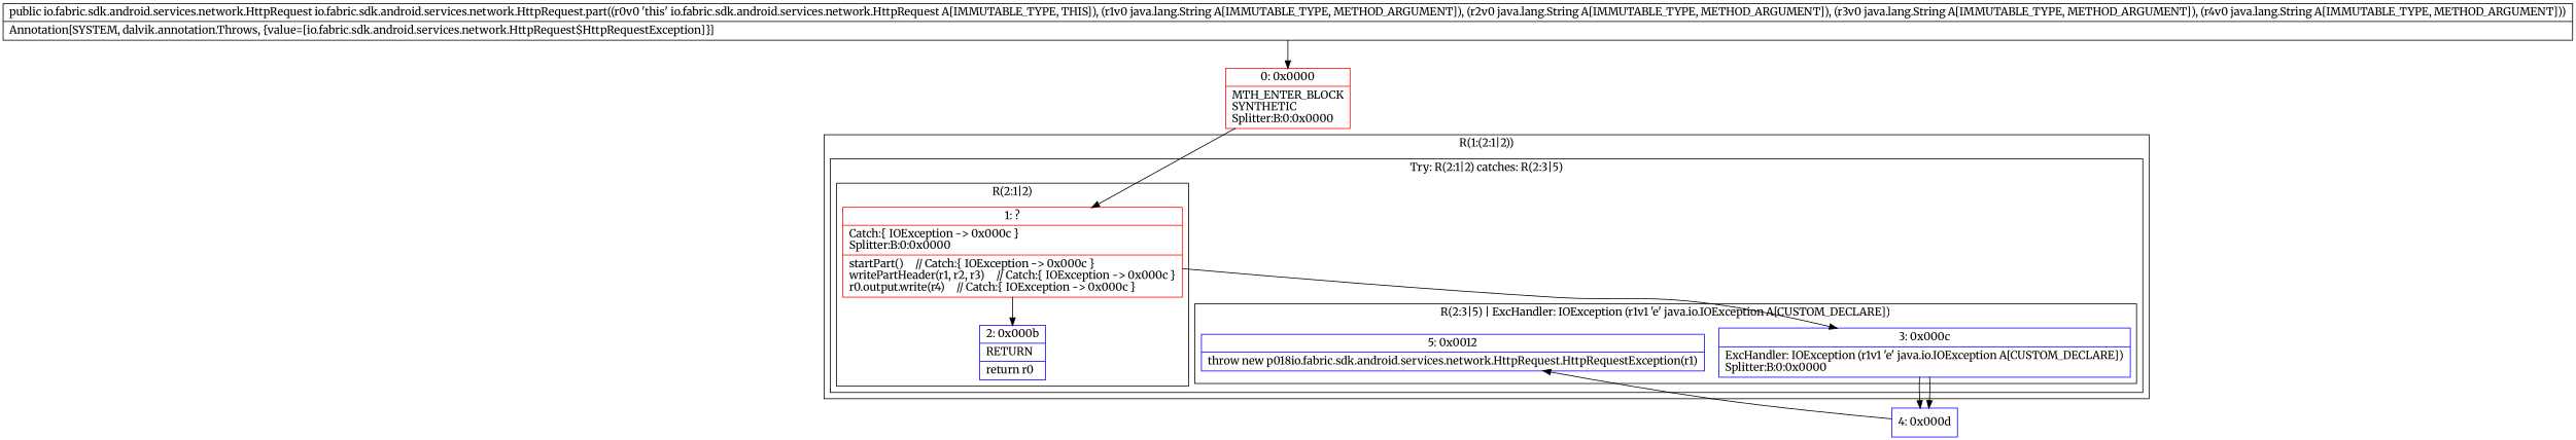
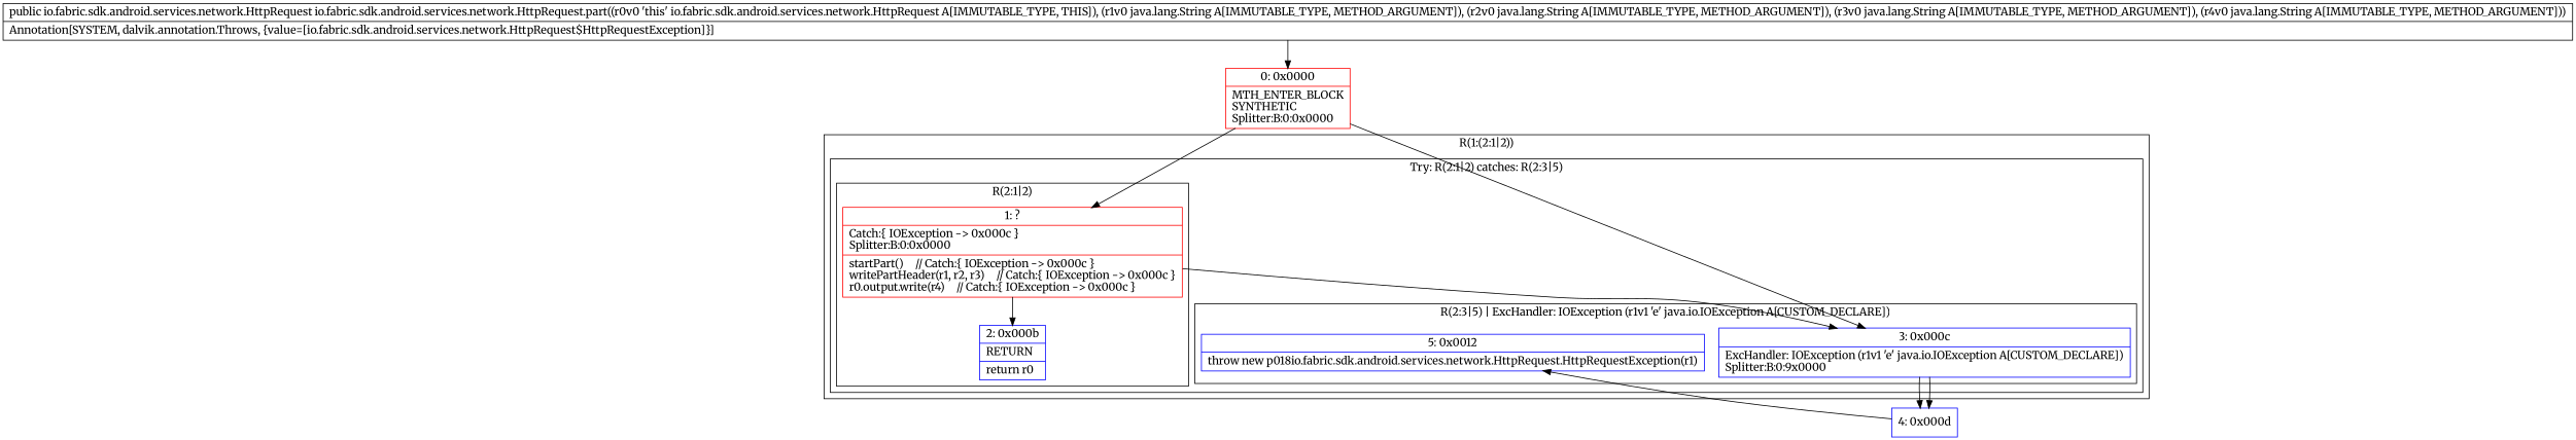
  digraph {
    fontname=Merriweather
    node [color=blue fontname=Merriweather shape=record]
    edge [fontname=Merriweather]
    n1 [color=red label="{1\:\ ?|Catch:\{ IOException \-\> 0x000c \}\lSplitter:B:0:0x0000\l|startPart()     \/\/ Catch:\{ IOException \-\> 0x000c \}\lwritePartHeader(r1, r2, r3)     \/\/ Catch:\{ IOException \-\> 0x000c \}\lr0.output.write(r4)     \/\/ Catch:\{ IOException \-\> 0x000c \}\l}"]
    n2 [label="{2\:\ 0x000b|RETURN\l|return r0\l}"]
-   n3 [label="{3\:\ 0x000c|ExcHandler: IOException (r1v1 'e' java.io.IOException A[CUSTOM_DECLARE])\lSplitter:B:0:0x0000\l}"]
+   n3 [label="{3\:\ 0x000c|ExcHandler: IOException (r1v1 'e' java.io.IOException A[CUSTOM_DECLARE])\lSplitter:B:0:9x0000\l}"]
    n4 [label="{5\:\ 0x0012|throw new p018io.fabric.sdk.android.services.network.HttpRequest.HttpRequestException(r1)\l}"]
    n5 [label="{4\:\ 0x000d}"]
    n6 [color=red label="{0\:\ 0x0000|MTH_ENTER_BLOCK\lSYNTHETIC\lSplitter:B:0:0x0000\l}"]
    n7 [label="{public io.fabric.sdk.android.services.network.HttpRequest io.fabric.sdk.android.services.network.HttpRequest.part((r0v0 'this' io.fabric.sdk.android.services.network.HttpRequest A[IMMUTABLE_TYPE, THIS]), (r1v0 java.lang.String A[IMMUTABLE_TYPE, METHOD_ARGUMENT]), (r2v0 java.lang.String A[IMMUTABLE_TYPE, METHOD_ARGUMENT]), (r3v0 java.lang.String A[IMMUTABLE_TYPE, METHOD_ARGUMENT]), (r4v0 java.lang.String A[IMMUTABLE_TYPE, METHOD_ARGUMENT]))  | Annotation[SYSTEM, dalvik.annotation.Throws, \{value=[io.fabric.sdk.android.services.network.HttpRequest$HttpRequestException]\}]\l}" color=""]
    subgraph cluster_1 {
      label="R(1:(2:1|2))"
      subgraph cluster_2 {
        label="Try: R(2:1|2) catches: R(2:3|5)"
        subgraph cluster_3 {
          label="R(2:1|2)"
          n1
          n2
        }
        subgraph cluster_4 {
          label="R(2:3|5) | ExcHandler: IOException (r1v1 'e' java.io.IOException A[CUSTOM_DECLARE])\l"
          n3
          n4
        }
      }
    }
    subgraph cluster_5 {
      label="R(2:3|5) | ExcHandler: IOException (r1v1 'e' java.io.IOException A[CUSTOM_DECLARE])\l"
    }
    n1 -> n2
    n1 -> n3
    n3 -> n5
    n3 -> n5
    n5 -> n4
    n6 -> n1
+   n6 -> n3
    n7 -> n6
  }
